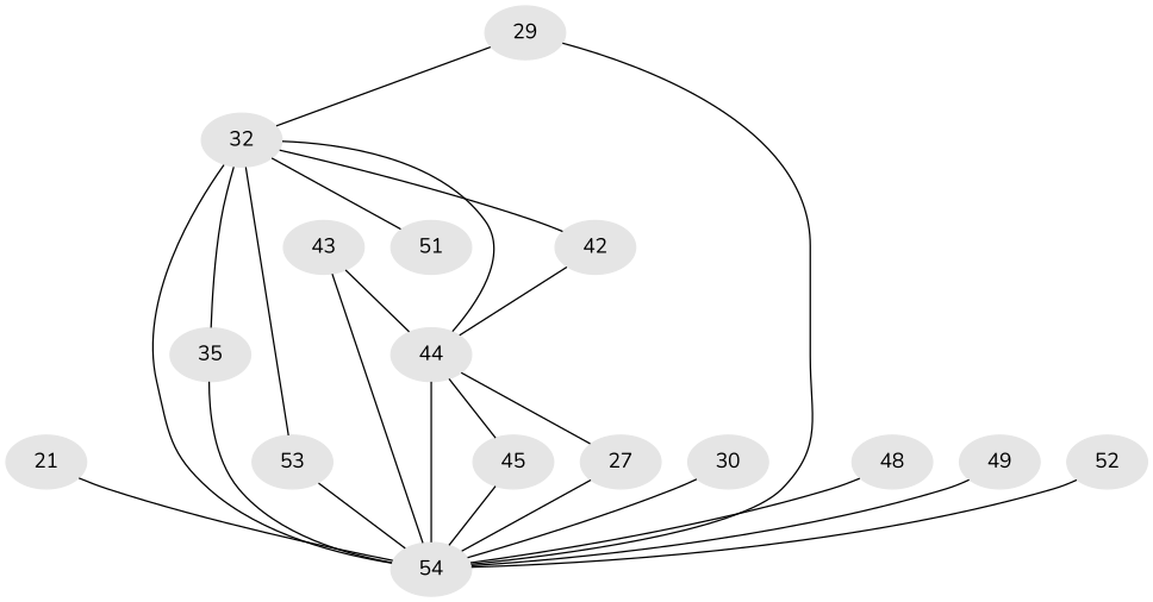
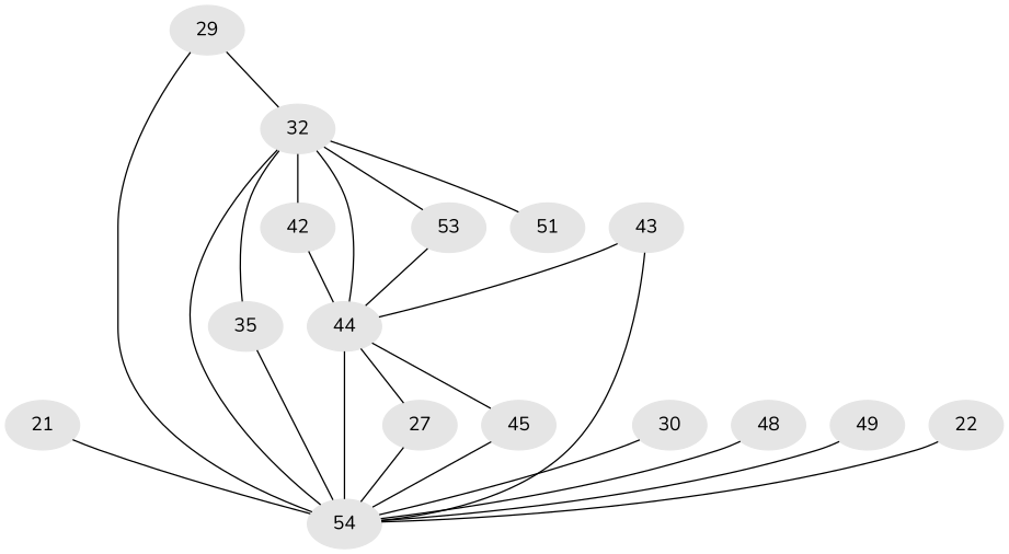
  graph {
    fontname=Nunito
    node [color=gray90 fontname=Nunito style=filled]
    edge [fontname=Nunito]
    54 [super="+41+53+16"]
    21
    27
    32 [super="+31+8"]
    35
    42 [super="+13"]
    44 [super="+17+19+7+39+9"]
    n8 [label=53 super="+34+47"]
    51 [super="+46"]
    29
    45
    n12 [label=30]
    43
    48
    49
-   52
+   52 [label=22]
    21 -- 54 [weight=2]
    27 -- 54 [weight=2]
    32 -- 54 [weight=14]
    32 -- 35 [weight=2]
    32 -- 42
    32 -- 44 [weight=11]
    32 -- n8 [weight=4]
    32 -- 51 [weight=2]
    35 -- 54 [weight=2]
    42 -- 44 [weight=2]
    44 -- 54 [weight=28]
    44 -- 27
    44 -- 45
-   n8 -- 54 [weight=5]
+   n8 -- 44 [weight=5]
    29 -- 54
    29 -- 32
    45 -- 54
    n12 -- 54
    43 -- 54
    43 -- 44
    48 -- 54
    49 -- 54 [weight=2]
    52 -- 54 [weight=2]
  }
